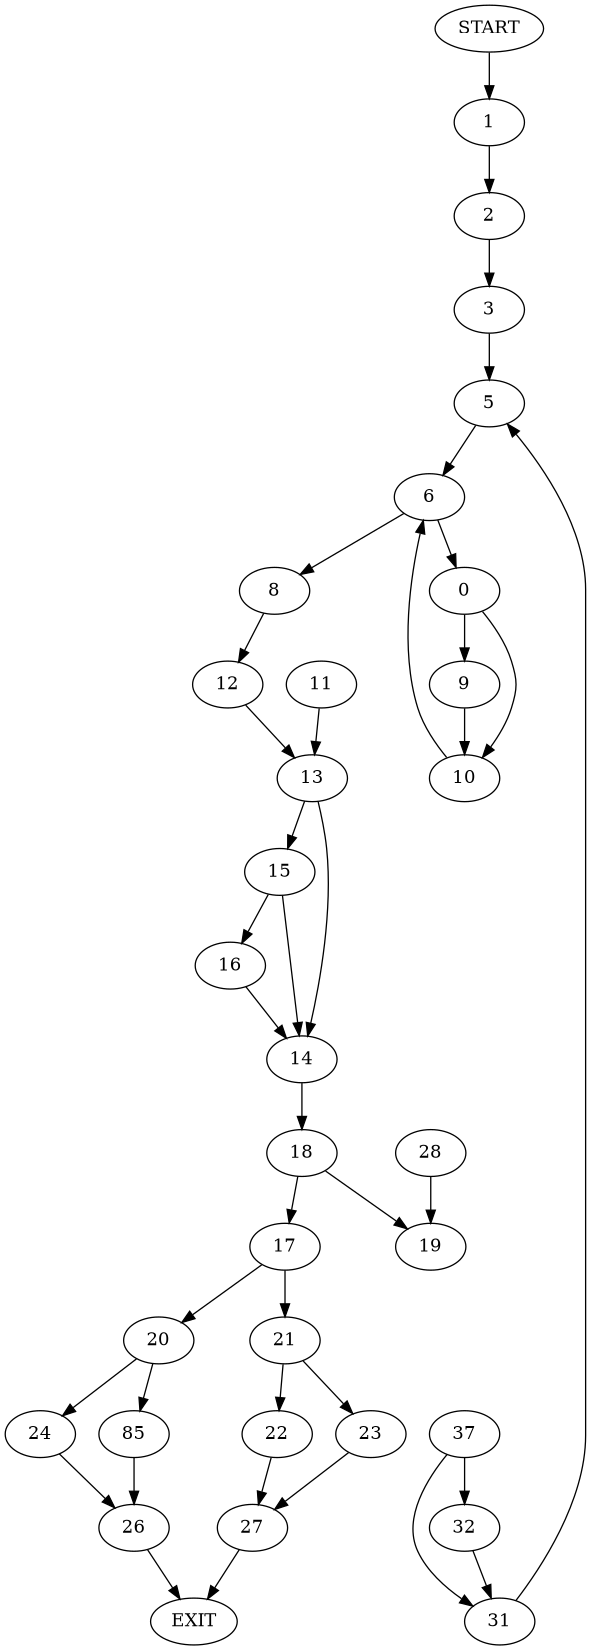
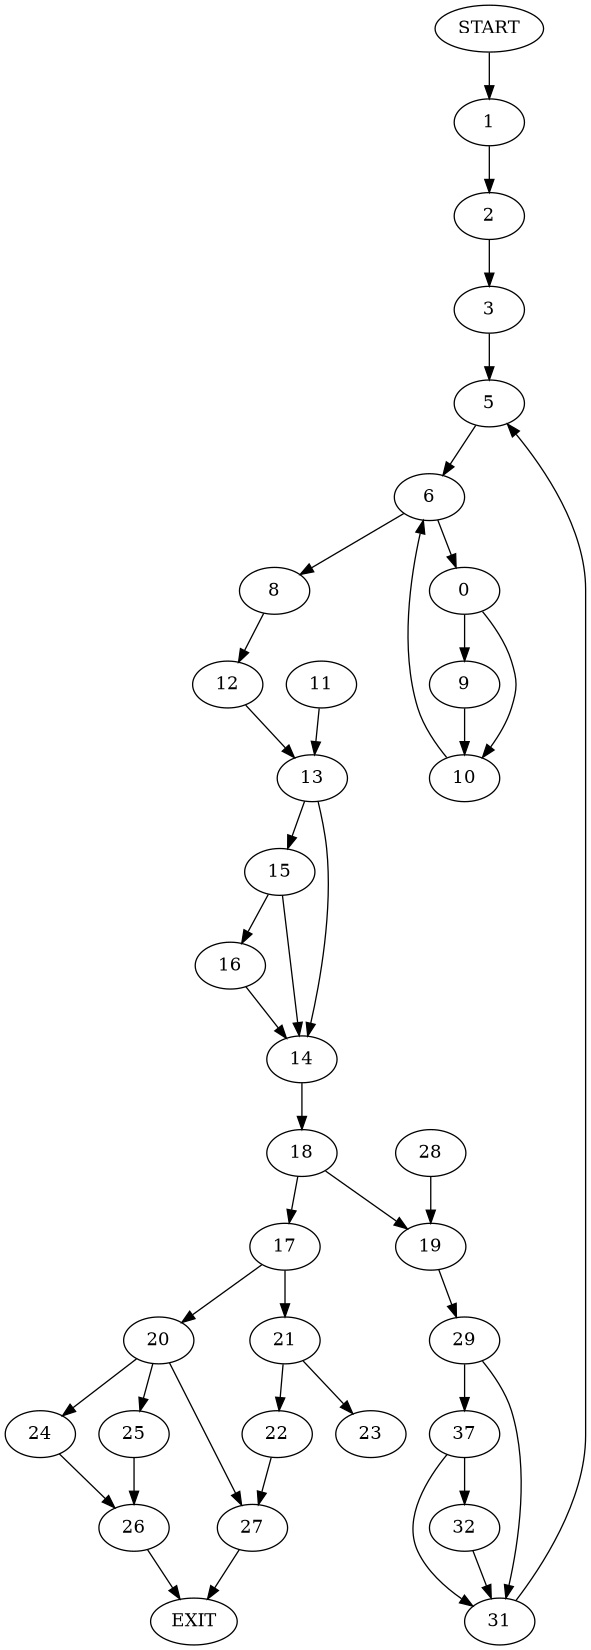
  digraph {
    n1 [label=START]
    1
    2
    n4 [label=EXIT]
    3
    5
    6
    n8 [label=0]
    8
    9
    10
    12
    11
    13
    14
    15
    18
    16
    17
    20
    21
    19
    24
-   25 [label=85]
+   25
    22
    23
+   29
    28
    n29 [label=37]
    31
    26
    27
    32
    n1 -> 1
    1 -> 2
    2 -> 3
    3 -> 5
    5 -> 6
    6 -> n8
    6 -> 8
    n8 -> 9
    n8 -> 10
    8 -> 12
    9 -> 10
    10 -> 6
    12 -> 13
    11 -> 13
    13 -> 14
    13 -> 15
    14 -> 18
    15 -> 14
    15 -> 16
    18 -> 17
    18 -> 19
    16 -> 14
    17 -> 20
    17 -> 21
    20 -> 24
    20 -> 25
    21 -> 22
    21 -> 23
+   19 -> 29
    24 -> 26
    25 -> 26
    22 -> 27
-   23 -> 27
+   20 -> 27
+   29 -> n29
+   29 -> 31
    28 -> 19
    n29 -> 31
    n29 -> 32
    31 -> 5
    26 -> n4
    27 -> n4
    32 -> 31
  }
